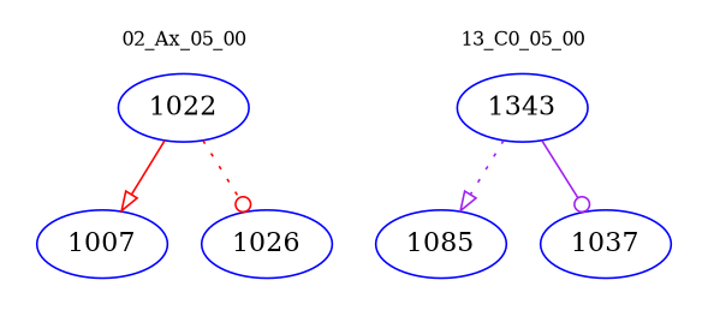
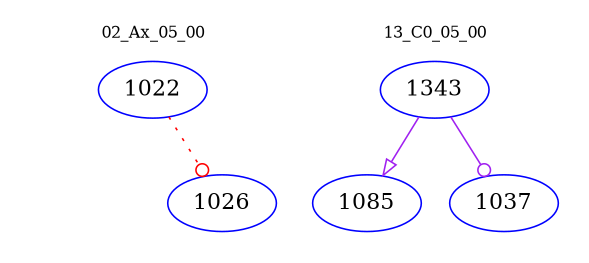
  digraph {
    node [color=blue]
    edge [arrowhead=onormal color=red style=solid]
    n1 [label=1022]
-   n2 [label=1007]
    n3 [label=1026]
    n4 [label=1343]
    n5 [label=1085]
    n6 [label=1037]
    subgraph cluster_1 {
      color=white
      fontsize=10
      label="02_Ax_05_00"
      n1
-     n2
      n3
    }
    subgraph cluster_2 {
      color=white
      fontsize=10
      label="13_C0_05_00"
      n4
      n5
      n6
    }
-   n1 -> n2
    n1 -> n3 [arrowhead=odot style=dotted]
-   n4 -> n5 [color=purple style=dotted]
+   n4 -> n5 [color=purple]
    n4 -> n6 [arrowhead=odot color=purple]
  }
